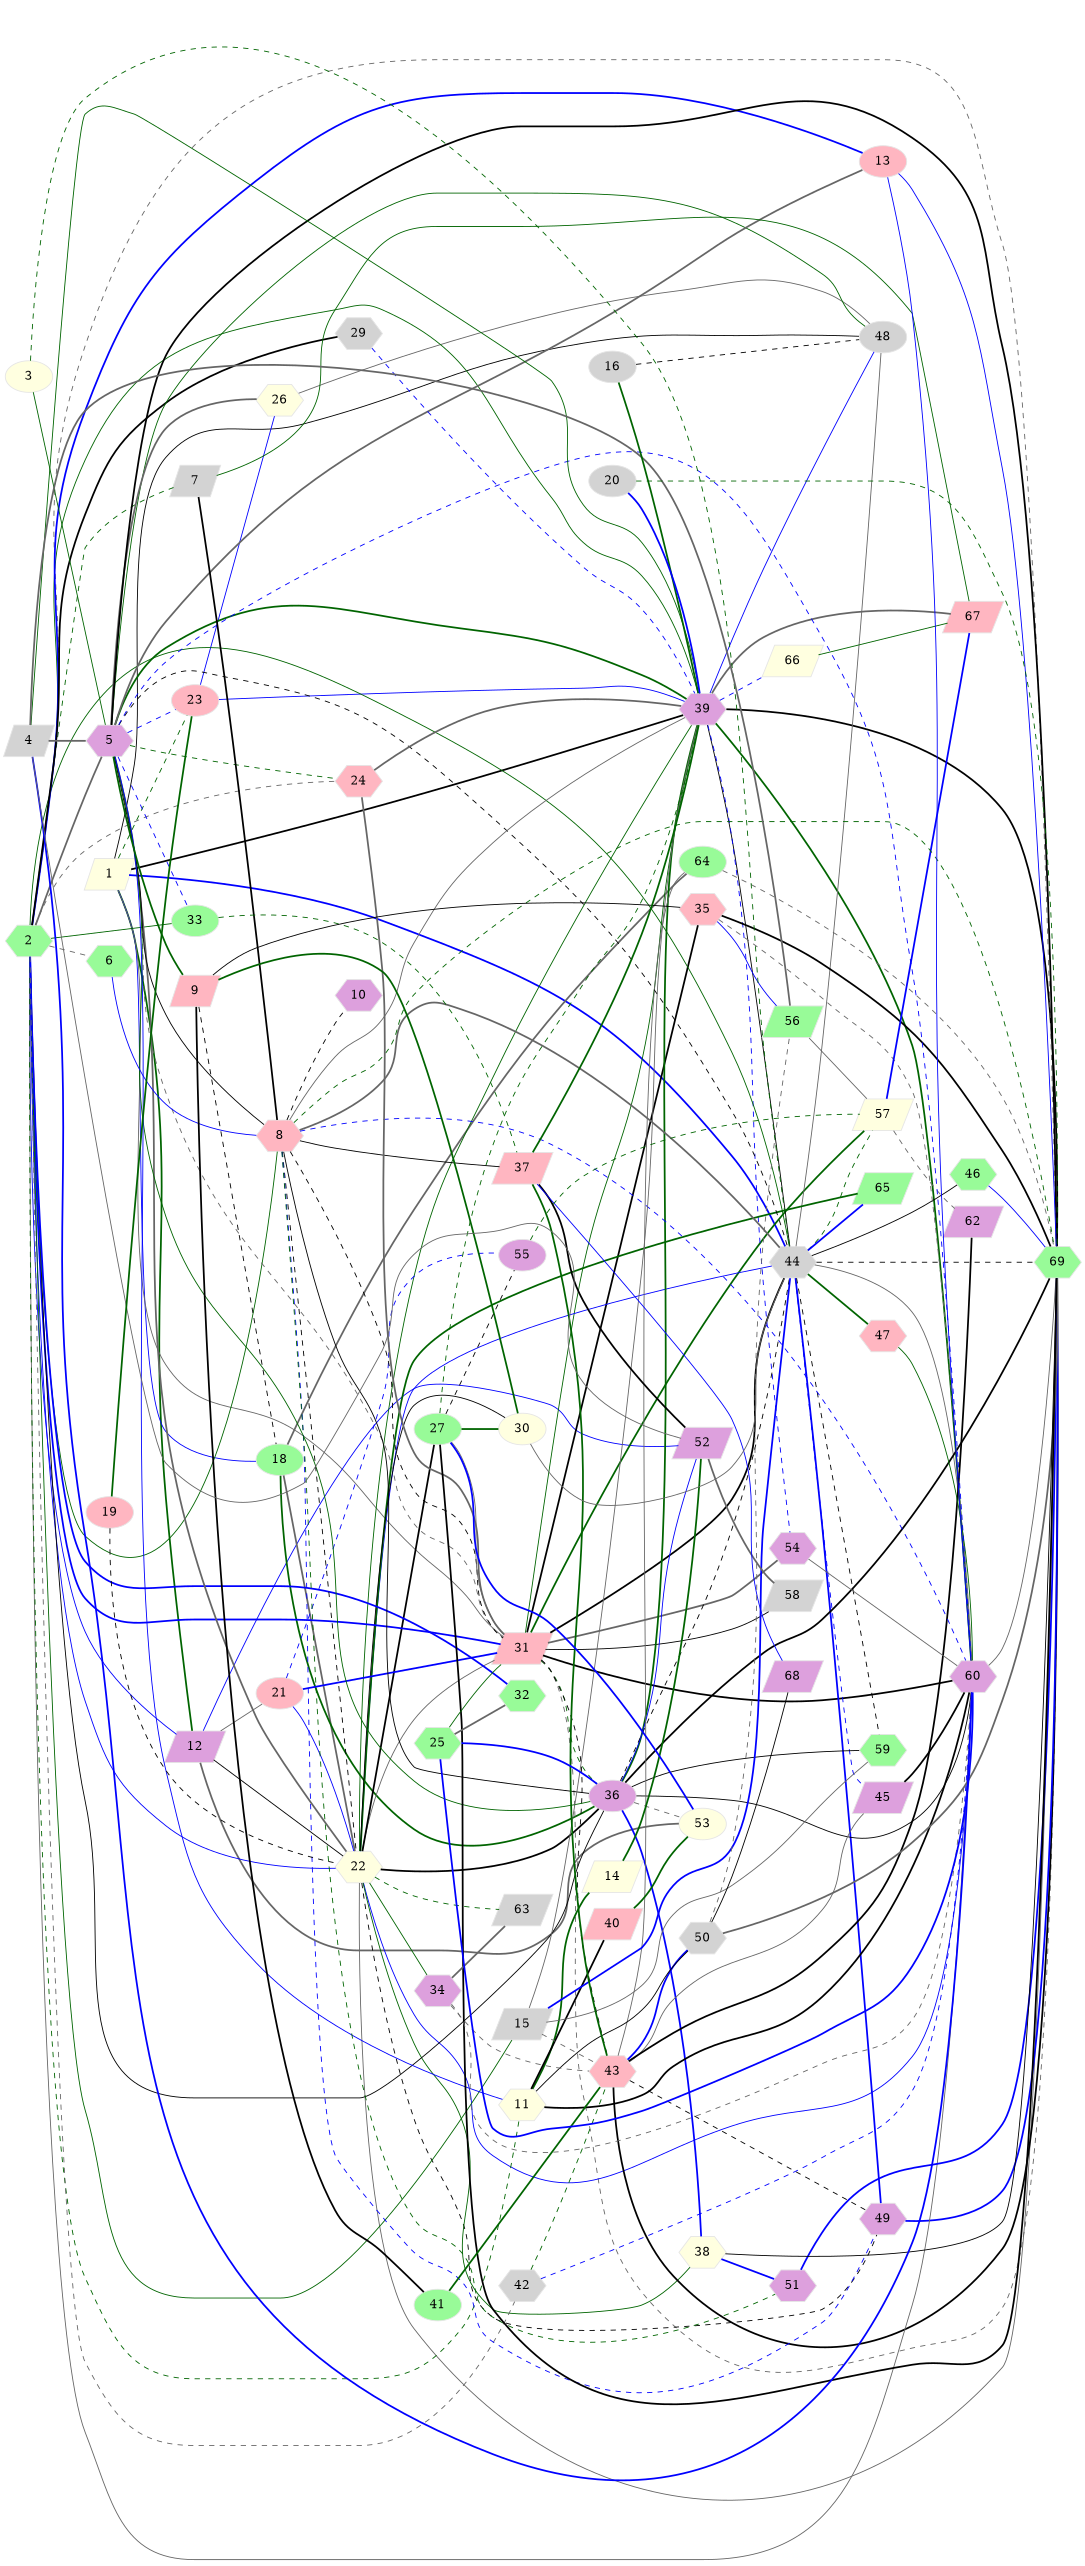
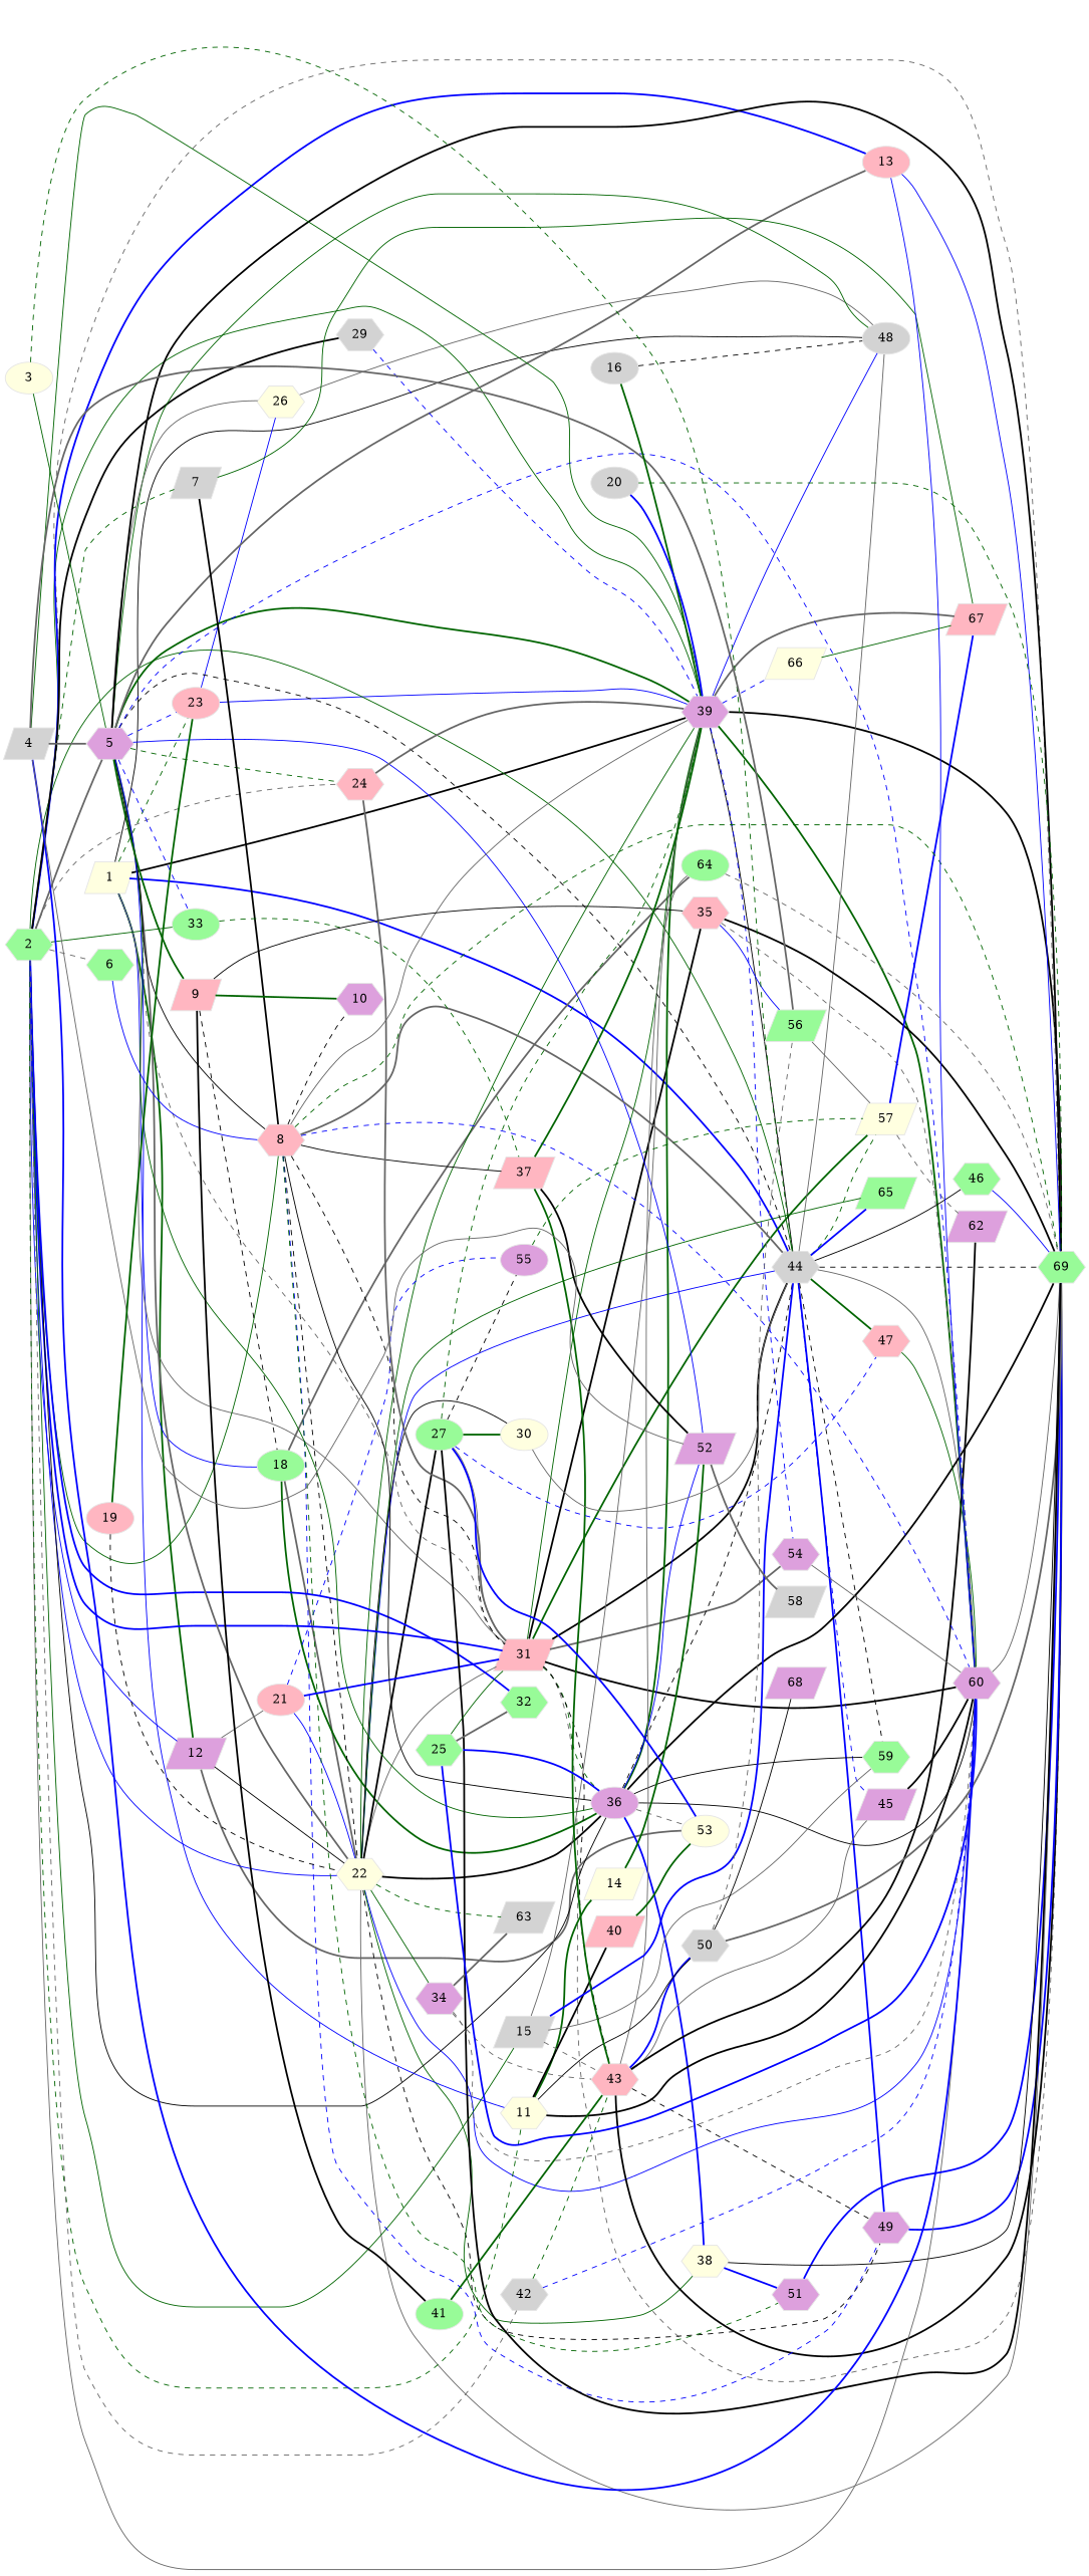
  graph {
    rankdir=LR
    node [color=gray90 fillcolor=plum shape=hexagon style=filled]
    edge [color=darkgreen style=bold weight=1.0]
    1 [fillcolor=lightyellow shape=parallelogram]
    12 [shape=parallelogram]
    18 [fillcolor=palegreen shape=ellipse]
    23 [fillcolor=lightpink shape=ellipse]
    31 [fillcolor=lightpink shape=parallelogram]
    39
    44 [fillcolor=lightgrey]
    48 [fillcolor=lightgrey shape=ellipse]
    22 [fillcolor=lightyellow]
    21 [fillcolor=lightpink shape=ellipse]
    53 [fillcolor=lightyellow shape=ellipse]
    36 [shape=ellipse]
    64 [fillcolor=palegreen shape=ellipse]
    26 [fillcolor=lightyellow]
    60
    69 [fillcolor=palegreen]
    35 [fillcolor=lightpink]
    43 [fillcolor=lightpink]
    54
    57 [fillcolor=lightyellow shape=parallelogram]
    58 [fillcolor=lightgrey shape=parallelogram]
    67 [fillcolor=lightpink shape=parallelogram]
    66 [fillcolor=lightyellow shape=parallelogram]
    49
    59 [fillcolor=palegreen]
    65 [fillcolor=palegreen shape=parallelogram]
    47 [fillcolor=lightpink]
    45 [shape=parallelogram]
    46 [fillcolor=palegreen]
    2 [fillcolor=palegreen]
    5
    6 [fillcolor=palegreen]
    7 [fillcolor=lightgrey shape=parallelogram]
    8 [fillcolor=lightpink]
    11 [fillcolor=lightyellow]
    13 [fillcolor=lightpink shape=ellipse]
    15 [fillcolor=lightgrey shape=parallelogram]
    24 [fillcolor=lightpink]
    29 [fillcolor=lightgrey]
    32 [fillcolor=palegreen]
    33 [fillcolor=palegreen shape=ellipse]
    42 [fillcolor=lightgrey]
    52 [shape=parallelogram]
    9 [fillcolor=lightpink shape=parallelogram]
    10
    37 [fillcolor=lightpink shape=parallelogram]
    51
    14 [fillcolor=lightyellow shape=parallelogram]
    40 [fillcolor=lightpink shape=parallelogram]
    50 [fillcolor=lightgrey]
    27 [fillcolor=palegreen shape=ellipse]
    30 [fillcolor=lightyellow shape=ellipse]
    34
    38 [fillcolor=lightyellow]
    63 [fillcolor=lightgrey shape=parallelogram]
    3 [fillcolor=lightyellow shape=ellipse]
    4 [fillcolor=lightgrey shape=parallelogram]
    56 [fillcolor=palegreen shape=parallelogram]
    41 [fillcolor=palegreen shape=ellipse]
    68 [shape=parallelogram]
    55 [shape=ellipse]
    62 [shape=parallelogram]
    16 [fillcolor=lightgrey shape=ellipse]
    19 [fillcolor=lightpink shape=ellipse]
    20 [fillcolor=lightgrey shape=ellipse]
    25 [fillcolor=palegreen]
    1 -- 12
    1 -- 18 [color=blue style=solid]
    1 -- 23 [style=dashed]
    1 -- 31 [color=gray40 style=solid]
    1 -- 39 [color=black]
    1 -- 44 [color=blue]
    1 -- 48 [color=black style=solid]
    12 -- 22 [color=black style=solid]
    12 -- 21 [color=gray40 style=solid]
    12 -- 53 [color=gray40]
    18 -- 22 [color=gray40]
    18 -- 36
    18 -- 64 [color=gray40]
    23 -- 39 [color=blue style=solid]
    23 -- 26 [color=blue style=solid]
    31 -- 39 [style=solid]
    31 -- 44 [color=black]
    31 -- 36 [style=dashed]
    31 -- 60 [color=black]
    31 -- 69 [color=gray40 style=dashed weight=2.0]
    31 -- 35 [color=black]
    31 -- 43 [color=black style=dashed]
    31 -- 54 [color=gray40]
    31 -- 57
-   31 -- 58 [color=black style=solid]
    39 -- 44 [color=black style=solid]
    39 -- 48 [color=blue style=solid]
    39 -- 60
    39 -- 69 [color=black]
    39 -- 54 [color=blue style=dashed]
    39 -- 67 [color=gray40]
    39 -- 66 [color=blue style=dashed]
    44 -- 48 [color=gray40 style=solid]
    44 -- 60 [color=gray40 style=solid]
    44 -- 69 [color=black style=dashed weight=2.0]
    44 -- 57 [style=dashed]
    44 -- 49 [color=blue]
    44 -- 59 [color=black style=dashed]
    44 -- 65 [color=blue]
    44 -- 47
    44 -- 45 [color=blue style=dashed]
    44 -- 46 [color=black style=solid]
    22 -- 31 [color=gray40 style=solid]
    22 -- 39 [style=solid]
    22 -- 44 [color=blue style=solid]
    22 -- 36 [color=black weight=2.0]
    22 -- 60 [color=blue style=solid]
    22 -- 69 [color=gray40 style=solid]
    22 -- 49 [color=black style=dashed]
-   22 -- 65
+   22 -- 65 [style=solid]
    22 -- 27 [color=black]
    22 -- 30 [color=black style=solid]
    22 -- 34 [style=solid]
    22 -- 38 [style=solid]
    22 -- 63 [style=dashed weight=2.0]
    21 -- 31 [color=blue]
    21 -- 22 [color=blue style=solid]
    21 -- 55 [color=blue style=dashed]
    36 -- 39
    36 -- 44 [color=black style=dashed]
    36 -- 53 [color=gray40 style=dashed]
    36 -- 60 [color=black style=solid]
    36 -- 69 [color=black weight=2.0]
    36 -- 59 [color=black style=solid]
    36 -- 52 [color=blue style=solid]
    36 -- 38 [color=blue]
    64 -- 69 [color=gray40 style=dashed]
    26 -- 48 [color=gray40 style=solid]
    60 -- 69 [color=gray40 style=solid weight=2.0]
    35 -- 60 [color=gray40 style=dashed]
    35 -- 69 [color=black]
    35 -- 56 [color=blue style=solid]
    43 -- 64 [color=gray40 style=solid]
    43 -- 69 [color=black weight=2.0]
    43 -- 49 [color=black style=dashed]
    43 -- 45 [color=gray40 style=solid]
    43 -- 50 [color=blue]
    43 -- 62 [color=black]
    54 -- 60 [color=gray40 style=solid]
    57 -- 67 [color=blue]
    57 -- 62 [color=gray40 style=dashed]
    66 -- 67 [style=solid]
    49 -- 69 [color=blue]
    47 -- 60 [style=solid]
    45 -- 60 [color=black]
    46 -- 69 [color=blue style=solid]
    2 -- 12 [color=blue style=solid]
    2 -- 31 [color=blue]
    2 -- 39 [style=solid]
    2 -- 44 [style=solid weight=3.0]
    2 -- 22 [color=blue style=solid]
    2 -- 36 [color=black style=solid]
    2 -- 60 [color=gray40 style=solid]
    2 -- 69 [color=gray40 style=dashed weight=2.0]
    2 -- 5 [color=gray40]
    2 -- 6 [color=gray40 style=dashed weight=2.0]
    2 -- 7 [style=dashed]
    2 -- 8 [style=solid]
    2 -- 11 [style=dashed]
    2 -- 13 [color=blue]
    2 -- 15 [style=solid]
    2 -- 24 [color=gray40 style=dashed]
    2 -- 29 [color=black]
    2 -- 32 [color=blue]
    2 -- 33 [style=solid]
    2 -- 42 [color=gray40 style=dashed]
    5 -- 23 [color=blue style=dashed]
    5 -- 31 [color=gray40 style=dashed]
    5 -- 39 [weight=2.0]
    5 -- 44 [color=black style=dashed]
    5 -- 48 [style=solid]
    5 -- 22 [color=gray40]
    5 -- 36 [style=solid weight=2.0]
-   5 -- 26 [color=gray40]
+   5 -- 26 [color=gray40 style=solid]
    5 -- 60 [color=blue style=dashed]
    5 -- 69 [color=black]
    5 -- 8 [color=black style=solid]
    5 -- 11 [color=blue style=solid]
    5 -- 13 [color=gray40]
    5 -- 24 [style=dashed]
    5 -- 33 [color=blue style=dashed]
-   12 -- 52 [color=blue style=solid]
+   5 -- 52 [color=blue style=solid]
    5 -- 9
    6 -- 8 [color=blue style=solid]
    7 -- 67 [style=solid]
    7 -- 8 [color=black]
    8 -- 31 [color=black style=dashed]
    8 -- 39 [color=gray40 style=solid]
    8 -- 44 [color=gray40]
    8 -- 22 [color=black style=dashed]
    8 -- 36 [color=black style=solid]
    8 -- 60 [color=blue style=dashed weight=3.0]
    8 -- 69 [style=dashed weight=3.0]
    8 -- 49 [color=blue style=dashed]
    8 -- 10 [color=black style=dashed]
    8 -- 37 [color=black style=solid]
    8 -- 51 [style=dashed]
    11 -- 60 [color=black]
    11 -- 14
    11 -- 40 [color=black]
    11 -- 50 [color=black style=solid]
    13 -- 60 [color=blue style=solid]
    13 -- 69 [color=blue style=solid weight=2.0]
    15 -- 39 [color=gray40 style=solid]
    15 -- 44 [color=blue]
    15 -- 43 [color=gray40 style=dashed]
    15 -- 59 [color=gray40 style=solid]
    24 -- 31 [color=gray40]
    24 -- 39 [color=gray40]
    29 -- 39 [color=blue style=dashed]
    33 -- 37 [style=dashed]
    42 -- 60 [color=blue style=dashed]
    42 -- 43 [style=dashed]
    52 -- 58 [color=gray40]
    9 -- 18 [color=black style=dashed]
    9 -- 35 [color=black style=solid]
-   9 -- 30
+   9 -- 10
    9 -- 41 [color=black]
    37 -- 39
    37 -- 43
    37 -- 52 [color=black]
-   37 -- 68 [color=blue style=solid]
    51 -- 69 [color=blue]
    14 -- 52
    40 -- 53
    50 -- 69 [color=gray40]
    50 -- 56 [color=gray40 style=dashed]
    50 -- 68 [color=black style=solid weight=2.0]
    27 -- 31 [color=gray40 style=solid]
    27 -- 39 [style=dashed]
    27 -- 53 [color=blue]
    27 -- 69 [color=black]
+   27 -- 47 [color=blue style=dashed]
    27 -- 30
    27 -- 55 [color=black style=dashed]
    30 -- 44 [color=gray40 style=solid]
    34 -- 60 [color=gray40 style=dashed]
    34 -- 43 [color=gray40 style=dashed]
    34 -- 63 [color=gray40]
    38 -- 69 [color=black style=solid]
    38 -- 51 [color=blue]
    3 -- 44 [style=dashed]
    3 -- 5 [style=solid]
    4 -- 39 [style=solid]
    4 -- 60 [color=blue]
    4 -- 5 [color=gray40]
    4 -- 52 [color=gray40 style=solid]
    4 -- 56 [color=gray40]
    56 -- 57 [color=gray40 style=solid]
    41 -- 43
    55 -- 57 [style=dashed]
    16 -- 39
    16 -- 48 [color=black style=dashed]
    19 -- 23
    19 -- 22 [color=black style=dashed]
    20 -- 39 [color=blue]
    20 -- 69 [style=dashed]
    25 -- 31 [style=solid weight=2.0]
    25 -- 36 [color=blue]
    25 -- 60 [color=blue]
    25 -- 32 [color=gray40]
  }
